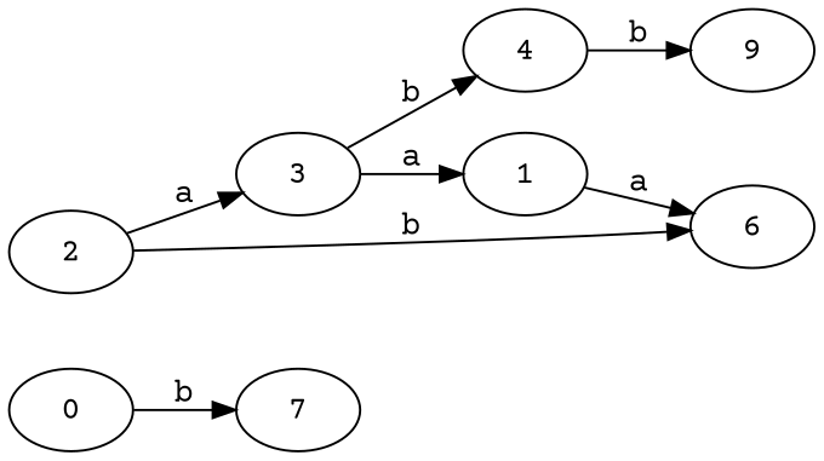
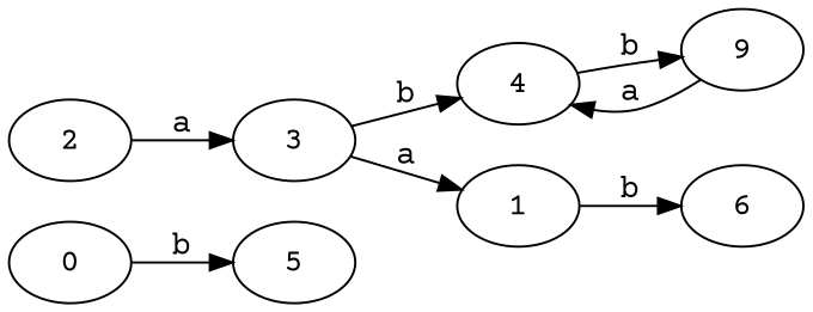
  strict digraph {
    fontname="Courier Prime"
    rankdir=LR
    node [fontname="Courier Prime"]
    edge [fontname="Courier Prime"]
    0
-   5 [label=7]
+   5
    3
    4
    1
    n6 [label=9]
    6
    2
    0 -> 5 [label=b]
    3 -> 4 [label=b]
    3 -> 1 [label=a]
    4 -> n6 [label=b]
-   1 -> 6 [label=a]
+   1 -> 6 [label=b]
+   n6 -> 4 [label=a]
    2 -> 3 [label=a]
-   2 -> 6 [label=b]
  }
